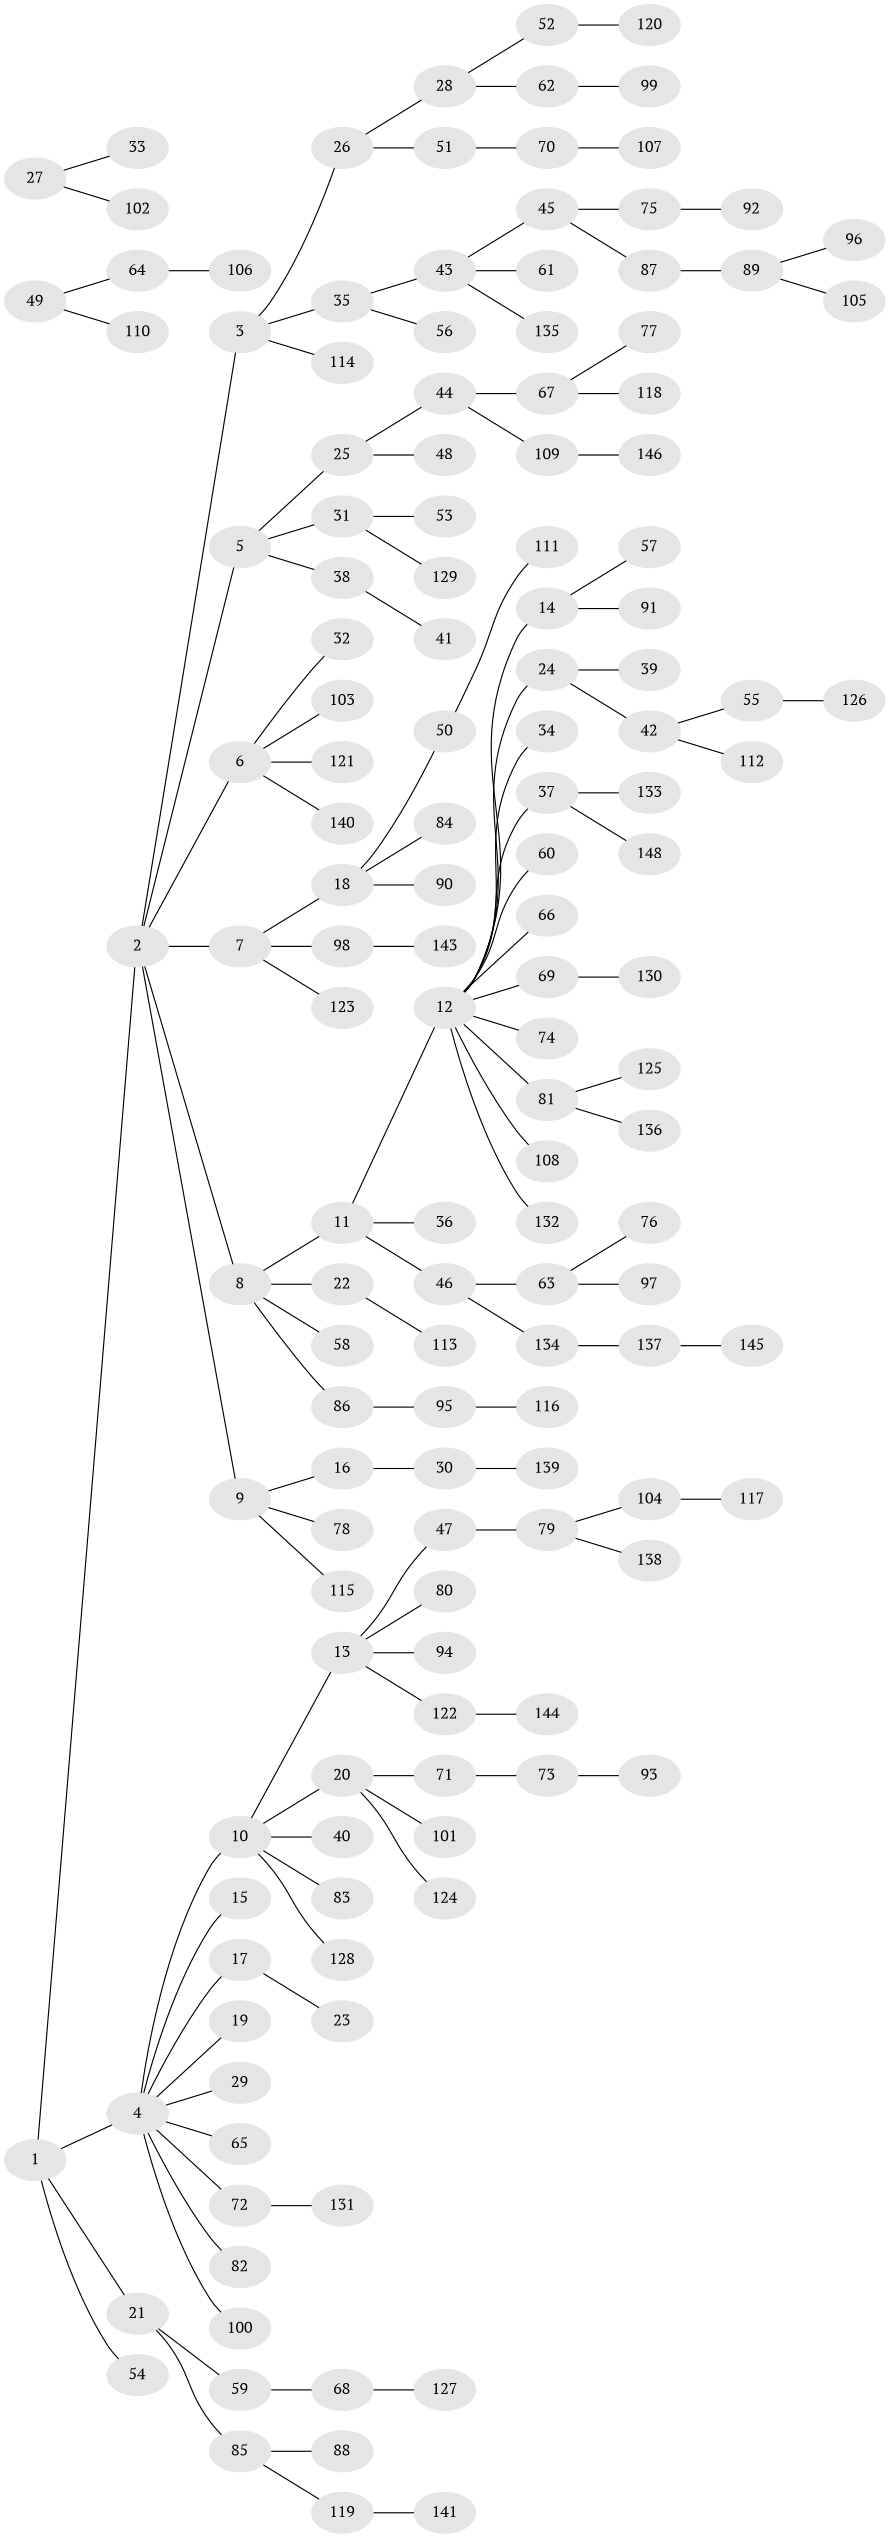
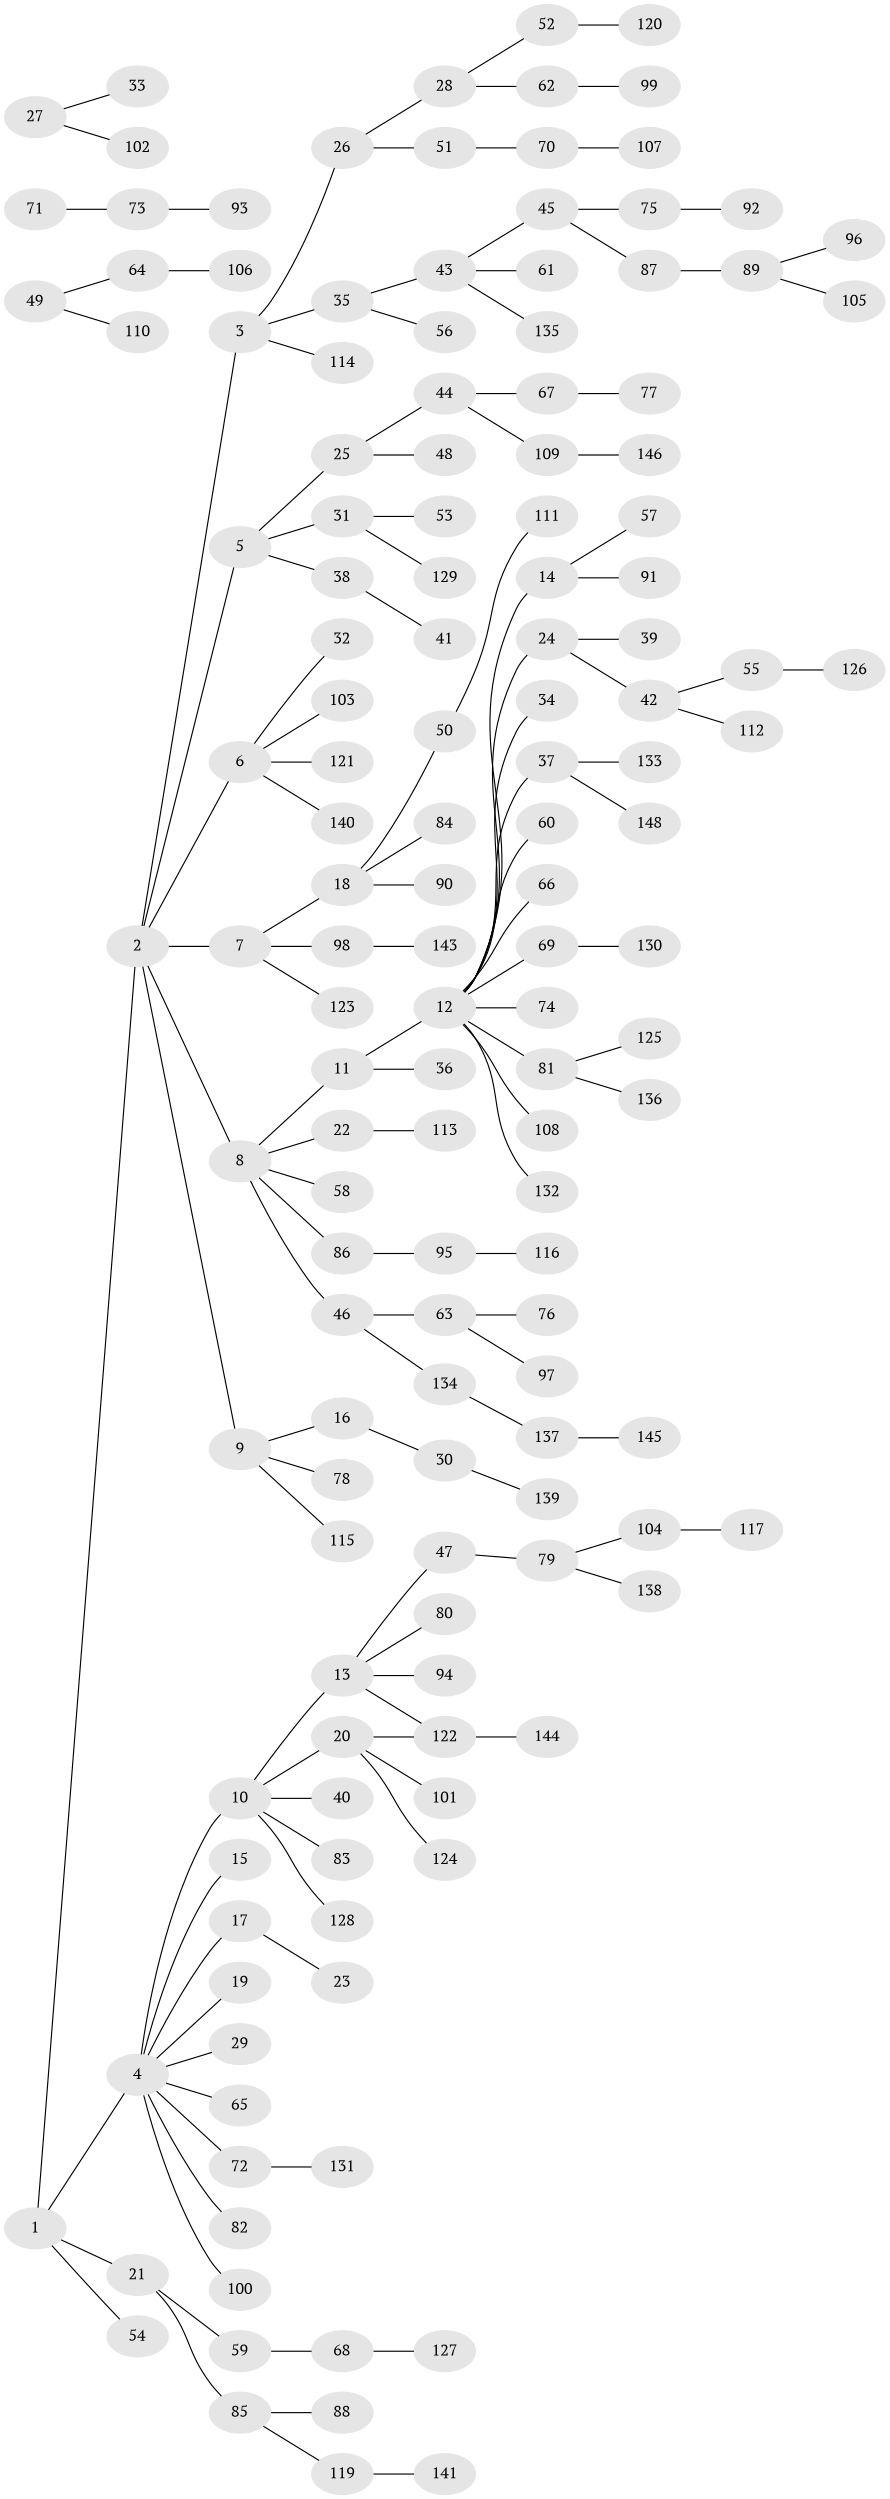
  graph {
    fontname="PT Serif"
    rankdir=LR
    node [color=gray90 fontname="PT Serif" style=filled]
    edge [fontname="PT Serif"]
    1
    2
    4
    21
    54
    3
    5
    6
    7
    8
    9
    10
    15
    17
    19
    29
    65
    72
    82
    100
    59
    85
    49
    64
    110
    26
    35
    114
    25
    31
    38
    32
    103
    121
    140
    18
    98
    123
    11
    22
    58
    86
    16
    78
    115
    28
    51
    43
    56
    13
    20
    40
    83
    128
    23
    131
    44
    48
    53
    129
    41
    50
    84
    90
    143
    12
    36
    46
    113
    95
    30
    47
    80
    94
    122
    71
    101
    124
    14
    24
    34
    37
    60
    66
    69
    74
    81
    108
    132
    63
    134
    57
    91
    39
    42
    27
    33
    102
    133
    n100 [label=148]
    130
    125
    136
    79
    144
    139
    111
    73
    68
    88
    119
    55
    112
    67
    109
    52
    62
    70
    120
    99
    45
    61
    135
    126
    75
    87
    77
-   118
    146
    92
    89
    76
    97
    137
    104
    138
    106
    107
    127
    93
    117
    141
    116
    96
    105
    145
    1 -- 2
    1 -- 4
    1 -- 21
    1 -- 54
    2 -- 3
    2 -- 5
    2 -- 6
    2 -- 7
    2 -- 8
    2 -- 9
    4 -- 10
    4 -- 15
    4 -- 17
    4 -- 19
    4 -- 29
    4 -- 65
    4 -- 72
    4 -- 82
    4 -- 100
    21 -- 59
    21 -- 85
    3 -- 26
    3 -- 35
    3 -- 114
    5 -- 25
    5 -- 31
    5 -- 38
    6 -- 32
    6 -- 103
    6 -- 121
    6 -- 140
    7 -- 18
    7 -- 98
    7 -- 123
    8 -- 11
    8 -- 22
    8 -- 58
    8 -- 86
    9 -- 16
    9 -- 78
    9 -- 115
    10 -- 13
    10 -- 20
    10 -- 40
    10 -- 83
    10 -- 128
    17 -- 23
    72 -- 131
    59 -- 68
    85 -- 88
    85 -- 119
    49 -- 64
    49 -- 110
    64 -- 106
    26 -- 28
    26 -- 51
    35 -- 43
    35 -- 56
    25 -- 44
    25 -- 48
    31 -- 53
    31 -- 129
    38 -- 41
    18 -- 50
    18 -- 84
    18 -- 90
    98 -- 143
    11 -- 12
    11 -- 36
-   11 -- 46
+   8 -- 46
    22 -- 113
    86 -- 95
    16 -- 30
    28 -- 52
    28 -- 62
    51 -- 70
    43 -- 45
    43 -- 61
    43 -- 135
    13 -- 47
    13 -- 80
    13 -- 94
    13 -- 122
-   20 -- 71
+   20 -- 122
    20 -- 101
    20 -- 124
    44 -- 67
    44 -- 109
    50 -- 111
    12 -- 14
    12 -- 24
    12 -- 34
    12 -- 37
    12 -- 60
    12 -- 66
    12 -- 69
    12 -- 74
    12 -- 81
    12 -- 108
    12 -- 132
    46 -- 63
    46 -- 134
    95 -- 116
    30 -- 139
    47 -- 79
    122 -- 144
    71 -- 73
    14 -- 57
    14 -- 91
    24 -- 39
    24 -- 42
    37 -- 133
    37 -- n100
    69 -- 130
    81 -- 125
    81 -- 136
    63 -- 76
    63 -- 97
    134 -- 137
    42 -- 55
    42 -- 112
    27 -- 33
    27 -- 102
    79 -- 104
    79 -- 138
    73 -- 93
    68 -- 127
    119 -- 141
    55 -- 126
    67 -- 77
-   67 -- 118
    109 -- 146
    52 -- 120
    62 -- 99
    70 -- 107
    45 -- 75
    45 -- 87
    75 -- 92
    87 -- 89
    89 -- 96
    89 -- 105
    137 -- 145
    104 -- 117
  }
